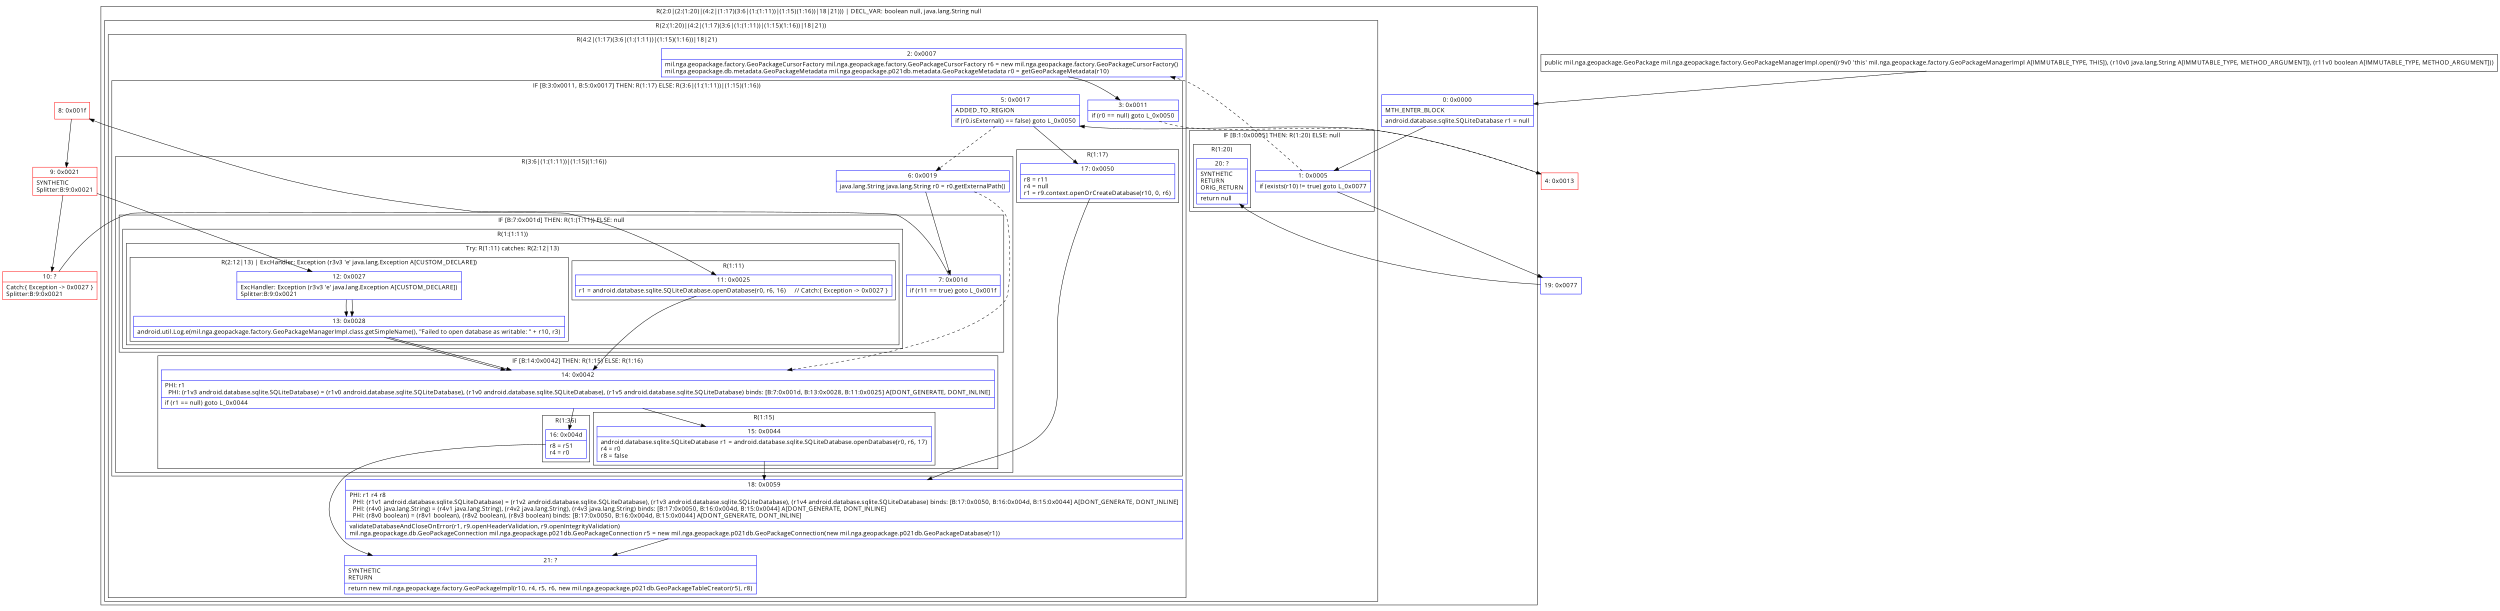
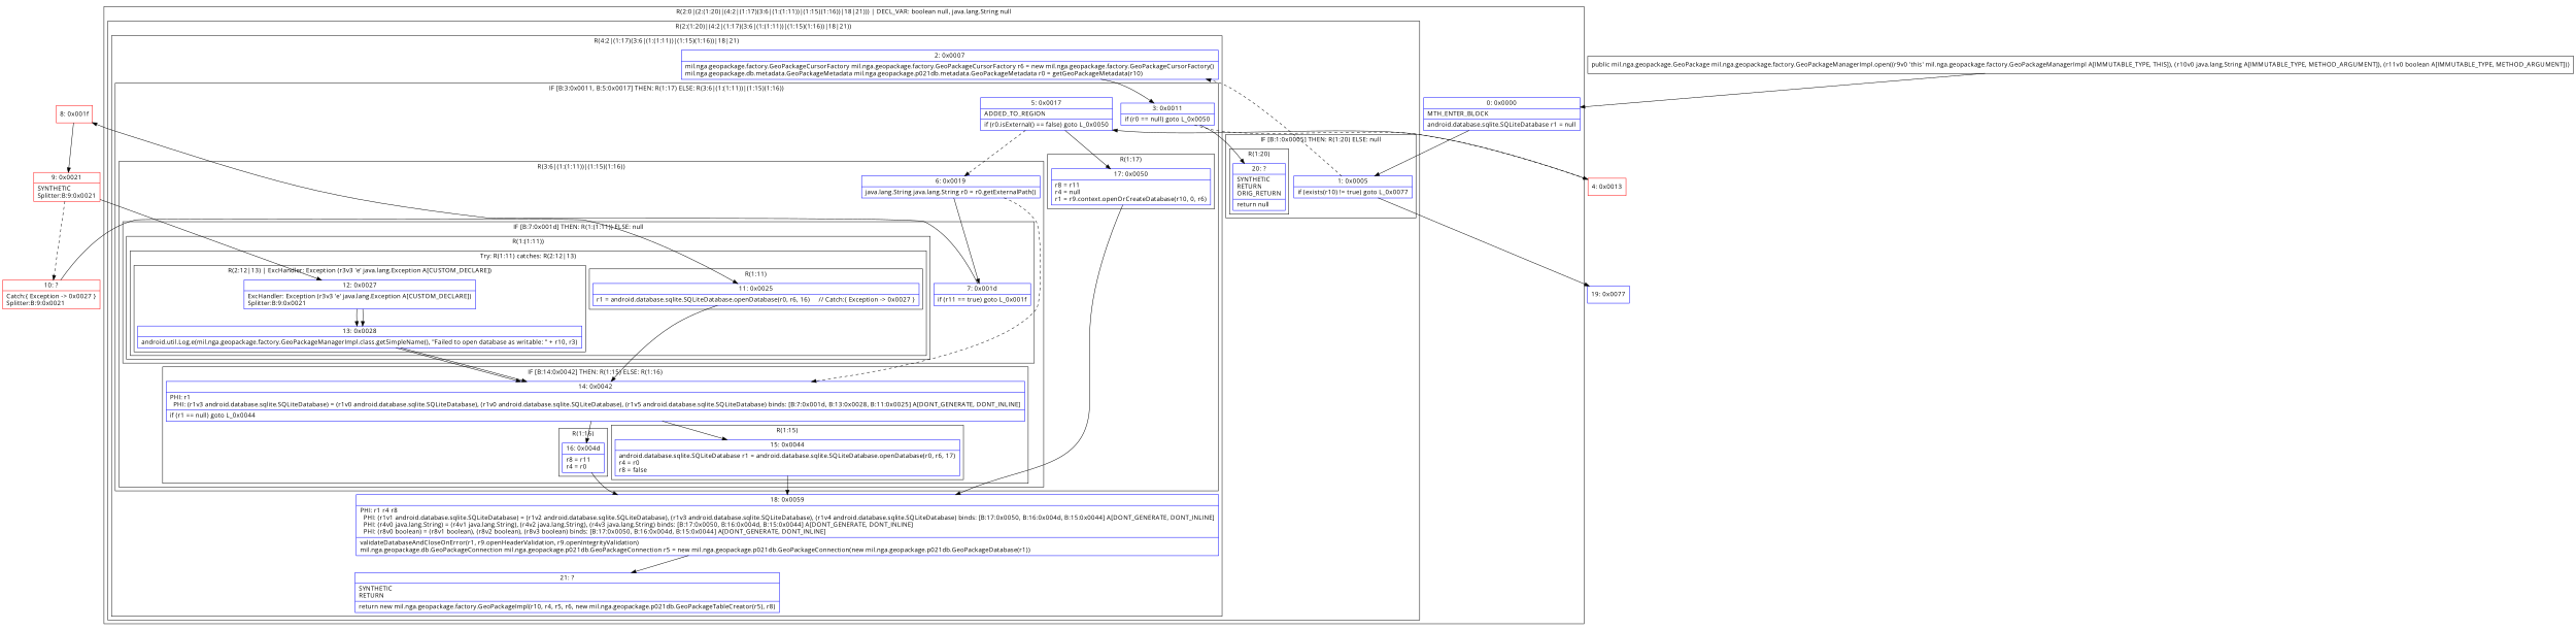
  digraph {
    fontname="Open Sans"
    node [color=blue fontname="Open Sans" shape=record]
    edge [fontname="Open Sans"]
    n1 [label="{20\:\ ?|SYNTHETIC\lRETURN\lORIG_RETURN\l|return null\l}"]
    n2 [label="{1\:\ 0x0005|if (exists(r10) != true) goto L_0x0077\l}"]
    n3 [label="{17\:\ 0x0050|r8 = r11\lr4 = null\lr1 = r9.context.openOrCreateDatabase(r10, 0, r6)\l}"]
    n4 [label="{11\:\ 0x0025|r1 = android.database.sqlite.SQLiteDatabase.openDatabase(r0, r6, 16)     \/\/ Catch:\{ Exception \-\> 0x0027 \}\l}"]
    n5 [label="{12\:\ 0x0027|ExcHandler: Exception (r3v3 'e' java.lang.Exception A[CUSTOM_DECLARE])\lSplitter:B:9:0x0021\l}"]
    n6 [label="{13\:\ 0x0028|android.util.Log.e(mil.nga.geopackage.factory.GeoPackageManagerImpl.class.getSimpleName(), \"Failed to open database as writable: \" + r10, r3)\l}"]
    n7 [label="{7\:\ 0x001d|if (r11 == true) goto L_0x001f\l}"]
    n8 [label="{15\:\ 0x0044|android.database.sqlite.SQLiteDatabase r1 = android.database.sqlite.SQLiteDatabase.openDatabase(r0, r6, 17)\lr4 = r0\lr8 = false\l}"]
-   n9 [label="{16\:\ 0x004d|r8 = r51\lr4 = r0\l}"]
+   n9 [label="{16\:\ 0x004d|r8 = r11\lr4 = r0\l}"]
    n10 [label="{14\:\ 0x0042|PHI: r1 \l  PHI: (r1v3 android.database.sqlite.SQLiteDatabase) = (r1v0 android.database.sqlite.SQLiteDatabase), (r1v0 android.database.sqlite.SQLiteDatabase), (r1v5 android.database.sqlite.SQLiteDatabase) binds: [B:7:0x001d, B:13:0x0028, B:11:0x0025] A[DONT_GENERATE, DONT_INLINE]\l|if (r1 == null) goto L_0x0044\l}"]
    n11 [label="{6\:\ 0x0019|java.lang.String java.lang.String r0 = r0.getExternalPath()\l}"]
    n12 [label="{3\:\ 0x0011|if (r0 == null) goto L_0x0050\l}"]
    n13 [label="{5\:\ 0x0017|ADDED_TO_REGION\l|if (r0.isExternal() == false) goto L_0x0050\l}"]
    n14 [label="{2\:\ 0x0007|mil.nga.geopackage.factory.GeoPackageCursorFactory mil.nga.geopackage.factory.GeoPackageCursorFactory r6 = new mil.nga.geopackage.factory.GeoPackageCursorFactory()\lmil.nga.geopackage.db.metadata.GeoPackageMetadata mil.nga.geopackage.p021db.metadata.GeoPackageMetadata r0 = getGeoPackageMetadata(r10)\l}"]
    n15 [label="{18\:\ 0x0059|PHI: r1 r4 r8 \l  PHI: (r1v1 android.database.sqlite.SQLiteDatabase) = (r1v2 android.database.sqlite.SQLiteDatabase), (r1v3 android.database.sqlite.SQLiteDatabase), (r1v4 android.database.sqlite.SQLiteDatabase) binds: [B:17:0x0050, B:16:0x004d, B:15:0x0044] A[DONT_GENERATE, DONT_INLINE]\l  PHI: (r4v0 java.lang.String) = (r4v1 java.lang.String), (r4v2 java.lang.String), (r4v3 java.lang.String) binds: [B:17:0x0050, B:16:0x004d, B:15:0x0044] A[DONT_GENERATE, DONT_INLINE]\l  PHI: (r8v0 boolean) = (r8v1 boolean), (r8v2 boolean), (r8v3 boolean) binds: [B:17:0x0050, B:16:0x004d, B:15:0x0044] A[DONT_GENERATE, DONT_INLINE]\l|validateDatabaseAndCloseOnError(r1, r9.openHeaderValidation, r9.openIntegrityValidation)\lmil.nga.geopackage.db.GeoPackageConnection mil.nga.geopackage.p021db.GeoPackageConnection r5 = new mil.nga.geopackage.p021db.GeoPackageConnection(new mil.nga.geopackage.p021db.GeoPackageDatabase(r1))\l}"]
    n16 [label="{21\:\ ?|SYNTHETIC\lRETURN\l|return new mil.nga.geopackage.factory.GeoPackageImpl(r10, r4, r5, r6, new mil.nga.geopackage.p021db.GeoPackageTableCreator(r5), r8)\l}"]
    n17 [label="{0\:\ 0x0000|MTH_ENTER_BLOCK\l|android.database.sqlite.SQLiteDatabase r1 = null\l}"]
    n18 [label="{19\:\ 0x0077}"]
    n19 [color=red label="{8\:\ 0x001f}"]
    n20 [color=red label="{4\:\ 0x0013}"]
    n21 [color=red label="{9\:\ 0x0021|SYNTHETIC\lSplitter:B:9:0x0021\l}"]
    n22 [color=red label="{10\:\ ?|Catch:\{ Exception \-\> 0x0027 \}\lSplitter:B:9:0x0021\l}"]
    n23 [label="{public mil.nga.geopackage.GeoPackage mil.nga.geopackage.factory.GeoPackageManagerImpl.open((r9v0 'this' mil.nga.geopackage.factory.GeoPackageManagerImpl A[IMMUTABLE_TYPE, THIS]), (r10v0 java.lang.String A[IMMUTABLE_TYPE, METHOD_ARGUMENT]), (r11v0 boolean A[IMMUTABLE_TYPE, METHOD_ARGUMENT])) }" color=""]
    subgraph cluster_1 {
      label="R(2:0|(2:(1:20)|(4:2|(1:17)(3:6|(1:(1:11))|(1:15)(1:16))|18|21))) | DECL_VAR: boolean null, java.lang.String null\l"
      n17
      subgraph cluster_2 {
        label="R(2:(1:20)|(4:2|(1:17)(3:6|(1:(1:11))|(1:15)(1:16))|18|21))"
        subgraph cluster_3 {
          label="IF [B:1:0x0005] THEN: R(1:20) ELSE: null"
          n2
          subgraph cluster_4 {
            label="R(1:20)"
            n1
          }
        }
        subgraph cluster_5 {
          label="R(4:2|(1:17)(3:6|(1:(1:11))|(1:15)(1:16))|18|21)"
          n14
          n15
          n16
          subgraph cluster_6 {
            label="IF [B:3:0x0011, B:5:0x0017] THEN: R(1:17) ELSE: R(3:6|(1:(1:11))|(1:15)(1:16))"
            n12
            n13
            subgraph cluster_7 {
              label="R(1:17)"
              n3
            }
            subgraph cluster_8 {
              label="R(3:6|(1:(1:11))|(1:15)(1:16))"
              n11
              subgraph cluster_9 {
                label="IF [B:7:0x001d] THEN: R(1:(1:11)) ELSE: null"
                n7
                subgraph cluster_10 {
                  label="R(1:(1:11))"
                  subgraph cluster_11 {
                    label="Try: R(1:11) catches: R(2:12|13)"
                    subgraph cluster_12 {
                      label="R(1:11)"
                      n4
                    }
                    subgraph cluster_13 {
                      label="R(2:12|13) | ExcHandler: Exception (r3v3 'e' java.lang.Exception A[CUSTOM_DECLARE])\l"
                      n5
                      n6
                    }
                  }
                }
              }
              subgraph cluster_14 {
                label="IF [B:14:0x0042] THEN: R(1:15) ELSE: R(1:16)"
                n10
                subgraph cluster_15 {
                  label="R(1:15)"
                  n8
                }
                subgraph cluster_16 {
-                 label="R(1:36)"
+                 label="R(1:16)"
                  n9
                }
              }
            }
          }
        }
      }
    }
    subgraph cluster_17 {
      label="R(2:12|13) | ExcHandler: Exception (r3v3 'e' java.lang.Exception A[CUSTOM_DECLARE])\l"
    }
    n2 -> n14 [style=dashed]
    n2 -> n18
    n3 -> n15
    n4 -> n10
    n5 -> n6
    n5 -> n6
    n6 -> n10
    n6 -> n10
    n7 -> n19
    n8 -> n15
-   n9 -> n16
+   n9 -> n15
    n10 -> n8
    n10 -> n9 [style=solid]
    n11 -> n7
    n11 -> n10 [style=dashed]
    n12 -> n20 [style=dashed]
    n13 -> n3
    n13 -> n11 [style=dashed]
    n14 -> n12
    n15 -> n16
    n17 -> n2
-   n18 -> n1
+   n12 -> n1
    n19 -> n21
    n20 -> n13
    n21 -> n5
-   n21 -> n22
+   n21 -> n22 [style=dashed]
    n22 -> n4
    n23 -> n17
  }
